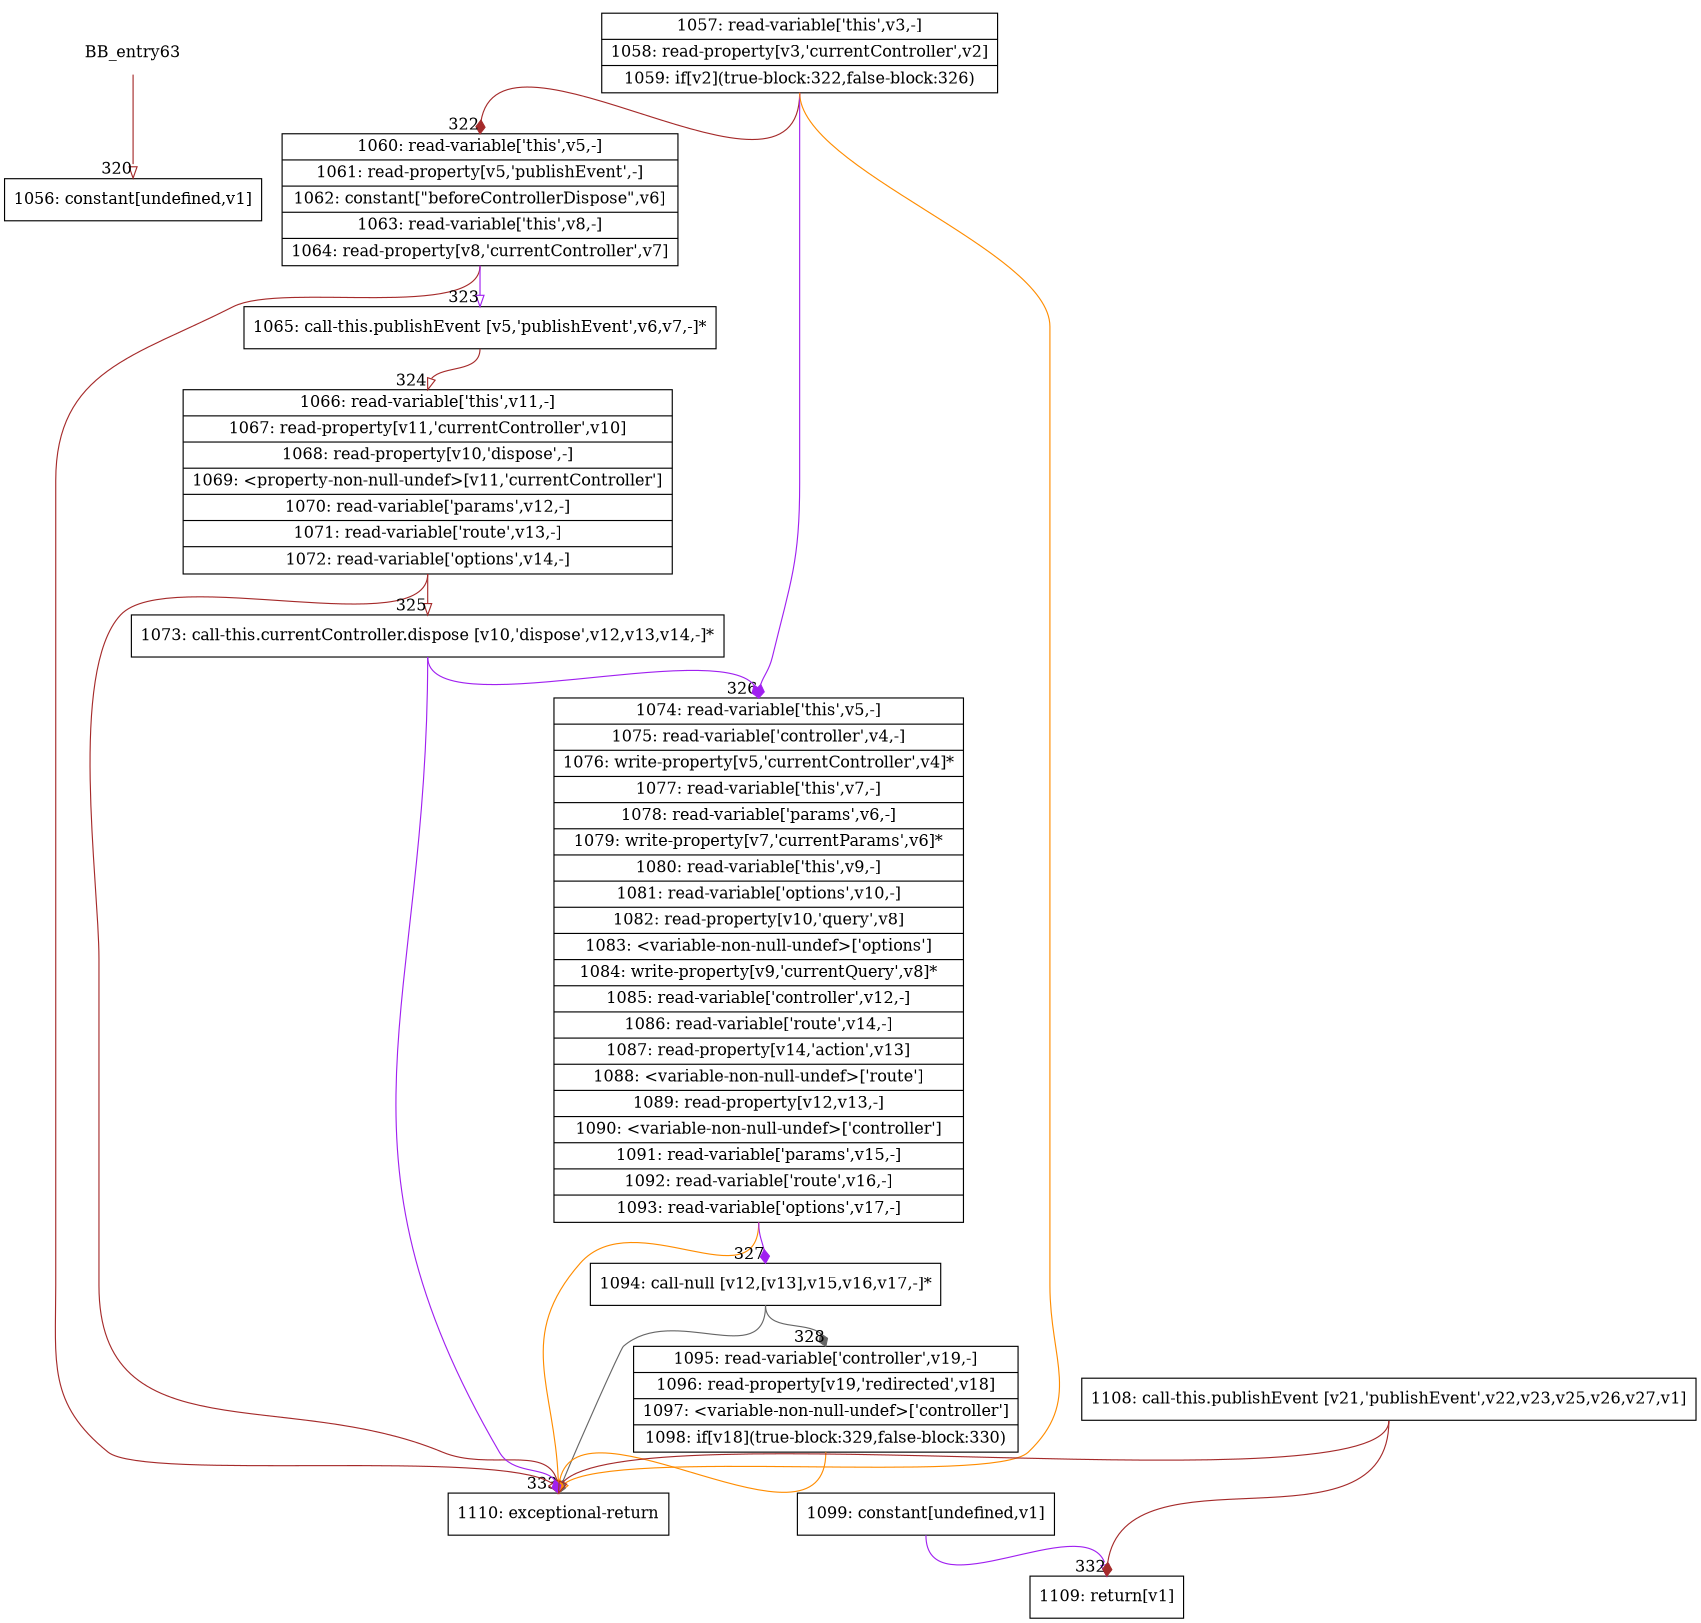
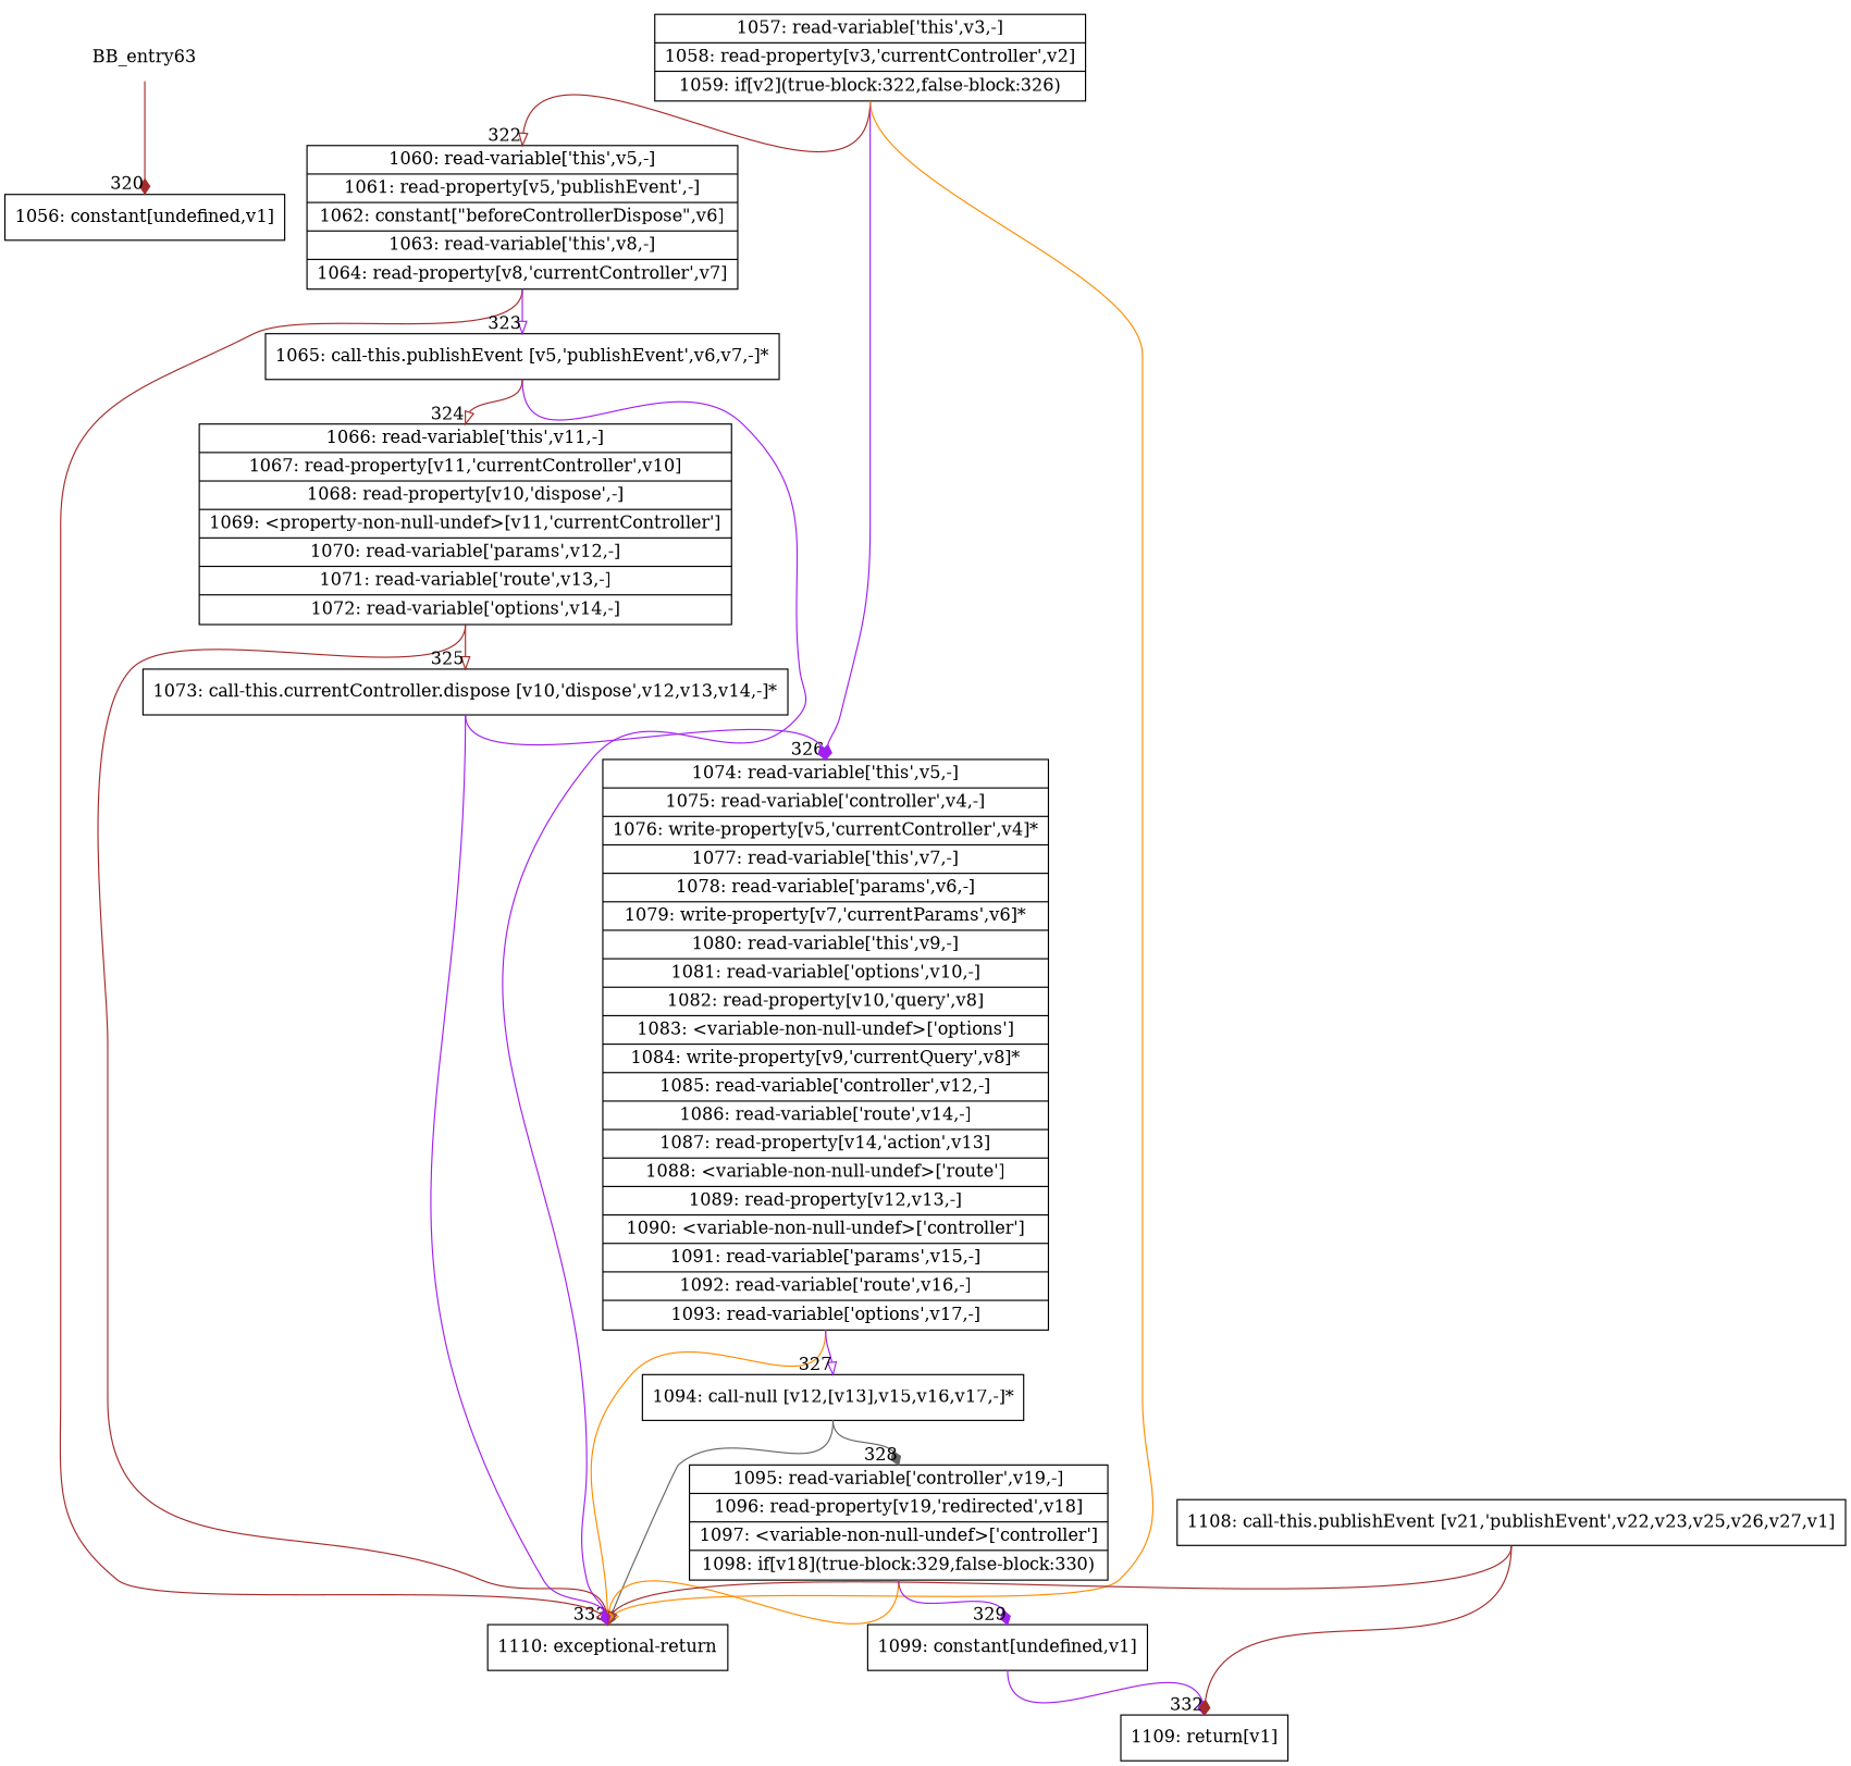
  digraph {
    rankdir=TD
    node [shape=record]
    edge [arrowhead=diamond color=brown headport=n tailport=s]
    n1 [label=BB_entry63 shape=none]
    n2 [label="{1056: constant[undefined,v1]}"]
    n3 [label="{1057: read-variable['this',v3,-]|1058: read-property[v3,'currentController',v2]|1059: if[v2](true-block:322,false-block:326)}"]
    n4 [label="{1060: read-variable['this',v5,-]|1061: read-property[v5,'publishEvent',-]|1062: constant[\"beforeControllerDispose\",v6]|1063: read-variable['this',v8,-]|1064: read-property[v8,'currentController',v7]}"]
    n5 [label="{1074: read-variable['this',v5,-]|1075: read-variable['controller',v4,-]|1076: write-property[v5,'currentController',v4]*|1077: read-variable['this',v7,-]|1078: read-variable['params',v6,-]|1079: write-property[v7,'currentParams',v6]*|1080: read-variable['this',v9,-]|1081: read-variable['options',v10,-]|1082: read-property[v10,'query',v8]|1083: \<variable-non-null-undef\>['options']|1084: write-property[v9,'currentQuery',v8]*|1085: read-variable['controller',v12,-]|1086: read-variable['route',v14,-]|1087: read-property[v14,'action',v13]|1088: \<variable-non-null-undef\>['route']|1089: read-property[v12,v13,-]|1090: \<variable-non-null-undef\>['controller']|1091: read-variable['params',v15,-]|1092: read-variable['route',v16,-]|1093: read-variable['options',v17,-]}"]
    n6 [label="{1110: exceptional-return}"]
    n7 [label="{1065: call-this.publishEvent [v5,'publishEvent',v6,v7,-]*}"]
    n8 [label="{1094: call-null [v12,[v13],v15,v16,v17,-]*}"]
    n9 [label="{1066: read-variable['this',v11,-]|1067: read-property[v11,'currentController',v10]|1068: read-property[v10,'dispose',-]|1069: \<property-non-null-undef\>[v11,'currentController']|1070: read-variable['params',v12,-]|1071: read-variable['route',v13,-]|1072: read-variable['options',v14,-]}"]
    n10 [label="{1095: read-variable['controller',v19,-]|1096: read-property[v19,'redirected',v18]|1097: \<variable-non-null-undef\>['controller']|1098: if[v18](true-block:329,false-block:330)}"]
    n11 [label="{1073: call-this.currentController.dispose [v10,'dispose',v12,v13,v14,-]*}"]
    n12 [label="{1099: constant[undefined,v1]}"]
    n13 [label="{1109: return[v1]}"]
    n14 [label="{1108: call-this.publishEvent [v21,'publishEvent',v22,v23,v25,v26,v27,v1]}"]
-   n1 -> n2 [arrowhead=onormal headlabel="    320"]
-   n3 -> n4 [headlabel="      322"]
+   n1 -> n2 [headlabel="    320"]
+   n3 -> n4 [arrowhead=onormal headlabel="      322"]
    n3 -> n5 [color=purple headlabel="      326"]
    n3 -> n6 [arrowhead=onormal color=darkorange headlabel="      333"]
    n4 -> n6 [arrowhead=onormal]
    n4 -> n7 [arrowhead=onormal color=purple headlabel="      323"]
    n5 -> n6 [color=darkorange]
-   n5 -> n8 [color=purple headlabel="      327"]
+   n5 -> n8 [arrowhead=onormal color=purple headlabel="      327"]
+   n7 -> n6 [arrowhead=onormal color=purple]
    n7 -> n9 [arrowhead=onormal headlabel="      324"]
    n8 -> n6 [color=gray40]
    n8 -> n10 [color=gray40 headlabel="      328"]
    n9 -> n6
    n9 -> n11 [arrowhead=onormal headlabel="      325"]
    n10 -> n6 [color=darkorange]
+   n10 -> n12 [color=purple headlabel="      329"]
    n11 -> n5 [color=purple]
    n11 -> n6 [color=purple]
-   n12 -> n13 [arrowhead=onormal color=purple headlabel="      332"]
+   n12 -> n13 [color=purple headlabel="      332"]
    n14 -> n6 [arrowhead=onormal]
    n14 -> n13
  }
